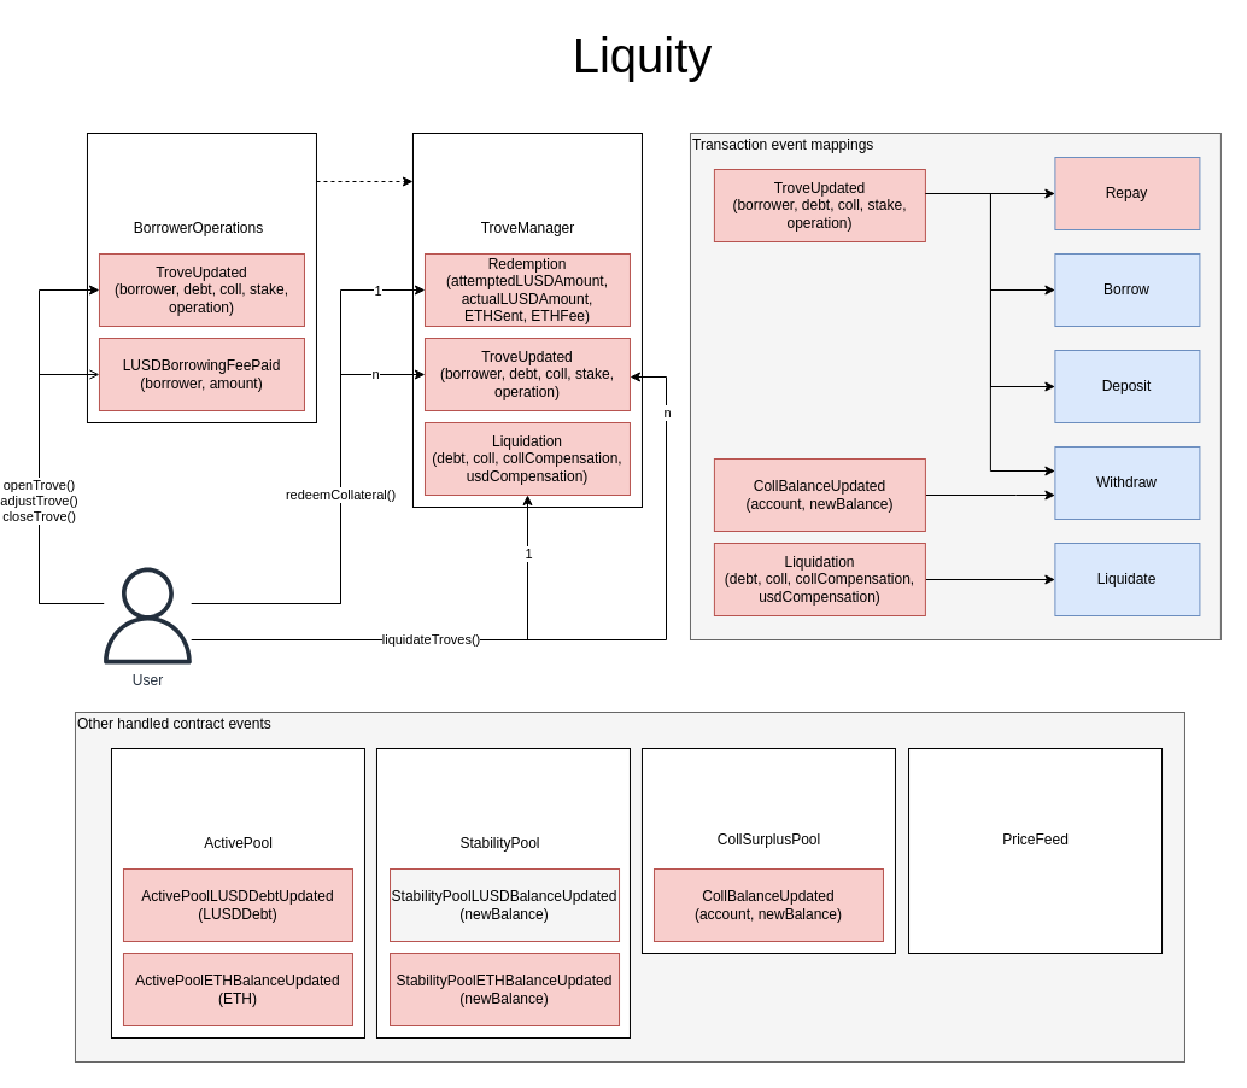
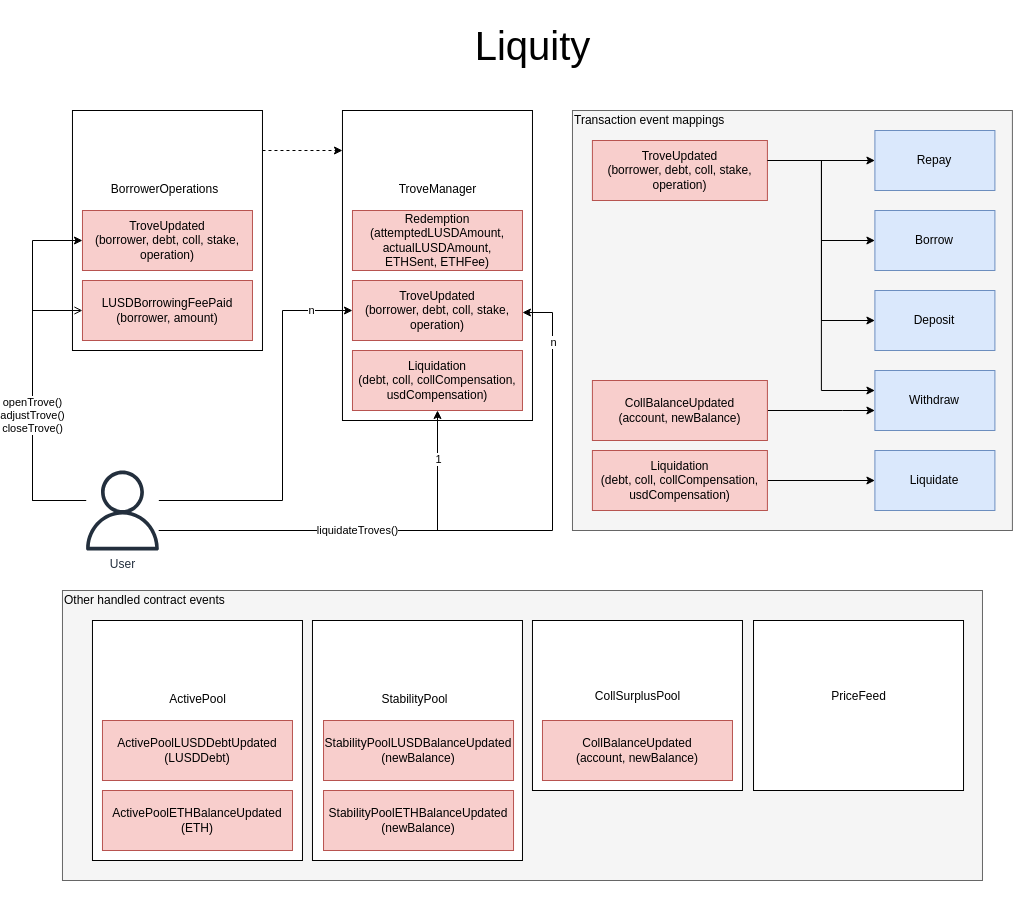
  <mxCell id="0" />
  <mxCell id="1" parent="0" />
  <mxCell id="2" value="" style="rounded=0;whiteSpace=wrap;html=1;fillColor=#f5f5f5;strokeColor=#666666;fontColor=#333333;" vertex="1" parent="1"><mxGeometry x="50.97" y="590" width="920" height="290" as="geometry" /></mxCell>
  <mxCell id="3" value="" style="rounded=0;whiteSpace=wrap;html=1;fillColor=#f5f5f5;fontColor=#333333;strokeColor=#666666;" vertex="1" parent="1"><mxGeometry x="560.97" y="110" width="439.94" height="420" as="geometry" /></mxCell>
  <mxCell id="4" value="" style="rounded=0;whiteSpace=wrap;html=1;" parent="1" vertex="1"><mxGeometry x="330.97" y="110" width="190" height="310" as="geometry" /></mxCell>
  <mxCell id="5" value="n" style="edgeStyle=orthogonalEdgeStyle;rounded=0;orthogonalLoop=1;jettySize=auto;html=1;startArrow=none;startFill=0;" edge="1" parent="1" source="44" target="20"><mxGeometry x="0.786" relative="1" as="geometry"><Array as="points"><mxPoint x="270.97" y="500" /><mxPoint x="270.97" y="310" /></Array><mxPoint as="offset" /></mxGeometry></mxCell>
  <mxCell id="6" value="" style="edgeStyle=orthogonalEdgeStyle;rounded=0;orthogonalLoop=1;jettySize=auto;html=1;dashed=1;" parent="1" source="33" target="4" edge="1"><mxGeometry relative="1" as="geometry"><Array as="points"><mxPoint x="290.97" y="150" /><mxPoint x="290.97" y="150" /></Array></mxGeometry></mxCell>
  <mxCell id="7" style="edgeStyle=orthogonalEdgeStyle;rounded=0;orthogonalLoop=1;jettySize=auto;html=1;entryX=0;entryY=0.5;entryDx=0;entryDy=0;endArrow=classic;endFill=1;" parent="1" source="10" target="12" edge="1"><mxGeometry relative="1" as="geometry"><Array as="points"><mxPoint x="809.97" y="160" /><mxPoint x="809.97" y="240" /></Array></mxGeometry></mxCell>
  <mxCell id="8" style="edgeStyle=orthogonalEdgeStyle;rounded=0;orthogonalLoop=1;jettySize=auto;html=1;entryX=0;entryY=0.5;entryDx=0;entryDy=0;endArrow=classic;endFill=1;" parent="1" source="10" target="13" edge="1"><mxGeometry relative="1" as="geometry"><Array as="points"><mxPoint x="809.97" y="160" /><mxPoint x="809.97" y="320" /></Array></mxGeometry></mxCell>
  <mxCell id="9" style="edgeStyle=orthogonalEdgeStyle;rounded=0;orthogonalLoop=1;jettySize=auto;html=1;endArrow=classic;endFill=1;" parent="1" source="10" target="14" edge="1"><mxGeometry relative="1" as="geometry"><Array as="points"><mxPoint x="809.91" y="160" /><mxPoint x="809.91" y="390" /></Array></mxGeometry></mxCell>
  <mxCell id="10" value="TroveUpdated&lt;br&gt;(borrower, debt, coll, stake, operation)" style="rounded=0;whiteSpace=wrap;html=1;fillColor=#f8cecc;strokeColor=#b85450;" parent="1" vertex="1"><mxGeometry x="580.91" y="140" width="175" height="60" as="geometry" /></mxCell>
- <mxCell id="11" value="Repay" style="whiteSpace=wrap;html=1;fillColor=#f8cecc;strokeColor=#6c8ebf;rounded=0;" parent="1" vertex="1"><mxGeometry x="863.41" y="130" width="120" height="60" as="geometry" /></mxCell>
+ <mxCell id="11" value="Repay" style="whiteSpace=wrap;html=1;fillColor=#dae8fc;strokeColor=#6c8ebf;rounded=0;" parent="1" vertex="1"><mxGeometry x="863.41" y="130" width="120" height="60" as="geometry" /></mxCell>
  <mxCell id="12" value="Borrow" style="whiteSpace=wrap;html=1;fillColor=#dae8fc;strokeColor=#6c8ebf;rounded=0;" parent="1" vertex="1"><mxGeometry x="863.41" y="210" width="120" height="60" as="geometry" /></mxCell>
  <mxCell id="13" value="Deposit" style="whiteSpace=wrap;html=1;fillColor=#dae8fc;strokeColor=#6c8ebf;rounded=0;" parent="1" vertex="1"><mxGeometry x="863.41" y="290" width="120" height="60" as="geometry" /></mxCell>
  <mxCell id="14" value="Withdraw" style="whiteSpace=wrap;html=1;fillColor=#dae8fc;strokeColor=#6c8ebf;rounded=0;" parent="1" vertex="1"><mxGeometry x="863.41" y="370" width="120" height="60" as="geometry" /></mxCell>
  <mxCell id="15" value="" style="edgeStyle=orthogonalEdgeStyle;rounded=0;orthogonalLoop=1;jettySize=auto;html=1;endArrow=classic;endFill=1;" parent="1" source="16" target="17" edge="1"><mxGeometry relative="1" as="geometry" /></mxCell>
  <mxCell id="16" value="Liquidation&lt;br&gt;(debt, coll, collCompensation, usdCompensation)" style="rounded=0;whiteSpace=wrap;html=1;fillColor=#f8cecc;strokeColor=#b85450;" parent="1" vertex="1"><mxGeometry x="580.91" y="450" width="175" height="60" as="geometry" /></mxCell>
  <mxCell id="17" value="Liquidate" style="whiteSpace=wrap;html=1;fillColor=#dae8fc;strokeColor=#6c8ebf;rounded=0;" parent="1" vertex="1"><mxGeometry x="863.41" y="450" width="120" height="60" as="geometry" /></mxCell>
  <mxCell id="18" value="" style="edgeStyle=orthogonalEdgeStyle;rounded=0;orthogonalLoop=1;jettySize=auto;html=1;endArrow=classic;endFill=1;" parent="1" source="10" target="11" edge="1"><mxGeometry relative="1" as="geometry"><Array as="points"><mxPoint x="770.97" y="160" /><mxPoint x="770.97" y="160" /></Array></mxGeometry></mxCell>
  <mxCell id="19" value="Liquidation&lt;br&gt;(debt, coll, collCompensation, usdCompensation)" style="rounded=0;whiteSpace=wrap;html=1;fillColor=#f8cecc;strokeColor=#b85450;" parent="1" vertex="1"><mxGeometry x="340.97" y="350" width="170" height="60" as="geometry" /></mxCell>
  <mxCell id="20" value="TroveUpdated&lt;br&gt;(borrower, debt, coll, stake, operation)" style="rounded=0;whiteSpace=wrap;html=1;fillColor=#f8cecc;strokeColor=#b85450;" parent="1" vertex="1"><mxGeometry x="340.97" y="280" width="170" height="60" as="geometry" /></mxCell>
  <mxCell id="21" value="TroveManager" style="shape=image;html=1;verticalAlign=top;verticalLabelPosition=bottom;labelBackgroundColor=#ffffff;imageAspect=0;aspect=fixed;image=https://cdn2.iconfinder.com/data/icons/essential-web-4/50/content-form-contract-article-paper-128.png" parent="1" vertex="1"><mxGeometry x="398.47" y="120" width="55" height="55" as="geometry" /></mxCell>
  <mxCell id="22" value="Redemption&lt;br&gt;(attemptedLUSDAmount,&lt;br&gt;actualLUSDAmount,&lt;br&gt;ETHSent, ETHFee)" style="rounded=0;whiteSpace=wrap;html=1;fillColor=#f8cecc;strokeColor=#b85450;" vertex="1" parent="1"><mxGeometry x="340.97" y="210" width="170" height="60" as="geometry" /></mxCell>
  <mxCell id="23" value="" style="rounded=0;whiteSpace=wrap;html=1;container=0;" vertex="1" parent="1"><mxGeometry x="300.97" y="620" width="210" height="240" as="geometry" /></mxCell>
  <mxCell id="24" value="StabilityPool" style="shape=image;html=1;verticalAlign=top;verticalLabelPosition=bottom;labelBackgroundColor=none;imageAspect=0;aspect=fixed;image=https://cdn2.iconfinder.com/data/icons/essential-web-4/50/content-form-contract-article-paper-128.png;imageBackground=none;" vertex="1" parent="1"><mxGeometry x="375.575" y="629.667" width="55" height="55" as="geometry" /></mxCell>
  <mxCell id="25" value="" style="rounded=0;whiteSpace=wrap;html=1;" vertex="1" parent="1"><mxGeometry x="80.97" y="620" width="210" height="240" as="geometry" /></mxCell>
  <mxCell id="26" value="ActivePool" style="shape=image;html=1;verticalAlign=top;verticalLabelPosition=bottom;labelBackgroundColor=none;imageAspect=0;aspect=fixed;image=https://cdn2.iconfinder.com/data/icons/essential-web-4/50/content-form-contract-article-paper-128.png" vertex="1" parent="1"><mxGeometry x="158.47" y="629.67" width="55" height="55" as="geometry" /></mxCell>
  <mxCell id="27" value="ActivePoolLUSDDebtUpdated&lt;br&gt;(LUSDDebt)" style="rounded=0;whiteSpace=wrap;html=1;fillColor=#f8cecc;strokeColor=#b85450;" vertex="1" parent="1"><mxGeometry x="90.97" y="720" width="190" height="60" as="geometry" /></mxCell>
  <mxCell id="28" value="ActivePoolETHBalanceUpdated&lt;br&gt;(ETH)" style="rounded=0;whiteSpace=wrap;html=1;fillColor=#f8cecc;strokeColor=#b85450;" vertex="1" parent="1"><mxGeometry x="90.97" y="790" width="190" height="60" as="geometry" /></mxCell>
- <mxCell id="29" value="redeemCollateral()" style="edgeStyle=orthogonalEdgeStyle;rounded=0;orthogonalLoop=1;jettySize=auto;html=1;entryX=0;entryY=0.5;entryDx=0;entryDy=0;endArrow=classic;endFill=1;" parent="1" source="44" target="22" edge="1"><mxGeometry x="-0.058" relative="1" as="geometry"><Array as="points"><mxPoint x="270.97" y="500" /><mxPoint x="270.97" y="240" /></Array><mxPoint as="offset" /></mxGeometry></mxCell>
- <mxCell id="30" value="1" style="edgeLabel;html=1;align=center;verticalAlign=middle;resizable=0;points=[];" vertex="1" connectable="0" parent="29"><mxGeometry x="0.781" y="-1" relative="1" as="geometry"><mxPoint x="10" y="-1" as="offset" /></mxGeometry></mxCell>
  <mxCell id="31" value="" style="rounded=0;whiteSpace=wrap;html=1;" vertex="1" parent="1"><mxGeometry x="742.02" y="620" width="210" height="170" as="geometry" /></mxCell>
  <mxCell id="32" value="PriceFeed" style="shape=image;html=1;verticalAlign=top;verticalLabelPosition=bottom;labelBackgroundColor=#ffffff;imageAspect=0;aspect=fixed;image=https://cdn2.iconfinder.com/data/icons/essential-web-4/50/content-form-contract-article-paper-128.png" vertex="1" parent="1"><mxGeometry x="819.52" y="626.67" width="55" height="55" as="geometry" /></mxCell>
  <mxCell id="33" value="" style="rounded=0;whiteSpace=wrap;html=1;" parent="1" vertex="1"><mxGeometry x="60.97" y="110" width="190" height="240" as="geometry" /></mxCell>
  <mxCell id="34" value="BorrowerOperations" style="shape=image;html=1;verticalAlign=top;verticalLabelPosition=bottom;labelBackgroundColor=#ffffff;imageAspect=0;aspect=fixed;image=https://cdn2.iconfinder.com/data/icons/essential-web-4/50/content-form-contract-article-paper-128.png" parent="1" vertex="1"><mxGeometry x="125.97" y="120" width="55" height="55" as="geometry" /></mxCell>
  <mxCell id="35" value="TroveUpdated&lt;br&gt;(borrower, debt, coll, stake, operation)" style="rounded=0;whiteSpace=wrap;html=1;fillColor=#f8cecc;strokeColor=#b85450;" parent="1" vertex="1"><mxGeometry x="70.97" y="210" width="170" height="60" as="geometry" /></mxCell>
  <mxCell id="36" value="LUSDBorrowingFeePaid&lt;br&gt;(borrower, amount)" style="rounded=0;whiteSpace=wrap;html=1;fillColor=#f8cecc;strokeColor=#b85450;" parent="1" vertex="1"><mxGeometry x="70.97" y="280" width="170" height="60" as="geometry" /></mxCell>
  <mxCell id="37" style="edgeStyle=orthogonalEdgeStyle;rounded=0;orthogonalLoop=1;jettySize=auto;html=1;endArrow=open;endFill=1;" parent="1" source="44" target="36" edge="1"><mxGeometry relative="1" as="geometry"><Array as="points"><mxPoint x="20.97" y="500" /><mxPoint x="20.97" y="310" /></Array></mxGeometry></mxCell>
  <mxCell id="38" value="openTrove()&lt;br&gt;adjustTrove()&lt;br&gt;closeTrove()" style="edgeStyle=orthogonalEdgeStyle;rounded=0;orthogonalLoop=1;jettySize=auto;html=1;" parent="1" source="44" target="35" edge="1"><mxGeometry x="-0.236" relative="1" as="geometry"><mxPoint x="-92.666" y="160" as="sourcePoint" /><mxPoint x="10.97" y="160" as="targetPoint" /><Array as="points"><mxPoint x="20.97" y="500" /><mxPoint x="20.97" y="240" /></Array><mxPoint as="offset" /></mxGeometry></mxCell>
  <mxCell id="39" value="" style="rounded=0;whiteSpace=wrap;html=1;" vertex="1" parent="1"><mxGeometry x="520.97" y="620" width="210" height="170" as="geometry" /></mxCell>
  <mxCell id="40" value="CollSurplusPool" style="shape=image;html=1;verticalAlign=top;verticalLabelPosition=bottom;labelBackgroundColor=none;imageAspect=0;aspect=fixed;image=https://cdn2.iconfinder.com/data/icons/essential-web-4/50/content-form-contract-article-paper-128.png" vertex="1" parent="1"><mxGeometry x="598.47" y="626.67" width="55" height="55" as="geometry" /></mxCell>
  <mxCell id="41" value="CollBalanceUpdated&lt;br&gt;(account, newBalance)" style="rounded=0;whiteSpace=wrap;html=1;fillColor=#f8cecc;strokeColor=#b85450;" vertex="1" parent="1"><mxGeometry x="530.97" y="720" width="190" height="60" as="geometry" /></mxCell>
  <mxCell id="42" style="edgeStyle=orthogonalEdgeStyle;rounded=0;orthogonalLoop=1;jettySize=auto;html=1;startArrow=none;startFill=0;" edge="1" parent="1" source="44" target="20"><mxGeometry relative="1" as="geometry"><Array as="points"><mxPoint x="540.97" y="530" /><mxPoint x="540.97" y="312" /></Array></mxGeometry></mxCell>
  <mxCell id="43" value="n" style="edgeLabel;html=1;align=center;verticalAlign=middle;resizable=0;points=[];" vertex="1" connectable="0" parent="42"><mxGeometry x="0.831" relative="1" as="geometry"><mxPoint y="5" as="offset" /></mxGeometry></mxCell>
  <mxCell id="44" value="User" style="sketch=0;outlineConnect=0;fontColor=#232F3E;gradientColor=none;fillColor=#232F3D;strokeColor=none;dashed=0;verticalLabelPosition=bottom;verticalAlign=top;align=center;html=1;fontSize=12;fontStyle=0;aspect=fixed;pointerEvents=1;shape=mxgraph.aws4.user;" parent="1" vertex="1"><mxGeometry x="70.97" y="470" width="80" height="80" as="geometry" /></mxCell>
  <mxCell id="45" value="liquidateTroves()" style="edgeStyle=orthogonalEdgeStyle;rounded=0;orthogonalLoop=1;jettySize=auto;html=1;endArrow=classic;endFill=1;" parent="1" source="44" target="19" edge="1"><mxGeometry relative="1" as="geometry"><Array as="points"><mxPoint x="425.97" y="530" /></Array></mxGeometry></mxCell>
  <mxCell id="46" value="1" style="edgeLabel;html=1;align=center;verticalAlign=middle;resizable=0;points=[];" vertex="1" connectable="0" parent="45"><mxGeometry x="0.686" y="-1" relative="1" as="geometry"><mxPoint x="-1" y="-14" as="offset" /></mxGeometry></mxCell>
  <mxCell id="47" value="StabilityPoolETHBalanceUpdated&lt;br&gt;(newBalance)" style="rounded=0;whiteSpace=wrap;html=1;fillColor=#f8cecc;strokeColor=#b85450;" vertex="1" parent="1"><mxGeometry x="312.023" y="790" width="190" height="60" as="geometry" /></mxCell>
- <mxCell id="48" value="StabilityPoolLUSDBalanceUpdated&lt;br&gt;(newBalance)" style="rounded=0;whiteSpace=wrap;html=1;fillColor=#f5f5f5;strokeColor=#b85450;" vertex="1" parent="1"><mxGeometry x="312.023" y="719.997" width="190" height="60" as="geometry" /></mxCell>
+ <mxCell id="48" value="StabilityPoolLUSDBalanceUpdated&lt;br&gt;(newBalance)" style="rounded=0;whiteSpace=wrap;html=1;fillColor=#f8cecc;strokeColor=#b85450;" vertex="1" parent="1"><mxGeometry x="312.023" y="719.997" width="190" height="60" as="geometry" /></mxCell>
  <mxCell id="49" style="edgeStyle=orthogonalEdgeStyle;rounded=0;orthogonalLoop=1;jettySize=auto;html=1;startArrow=none;startFill=0;" edge="1" parent="1" source="50" target="14"><mxGeometry relative="1" as="geometry"><Array as="points"><mxPoint x="830.91" y="410" /><mxPoint x="830.91" y="410" /></Array></mxGeometry></mxCell>
  <mxCell id="50" value="CollBalanceUpdated&lt;br&gt;(account, newBalance)" style="rounded=0;whiteSpace=wrap;html=1;fillColor=#f8cecc;strokeColor=#b85450;" vertex="1" parent="1"><mxGeometry x="580.91" y="380" width="175" height="60" as="geometry" /></mxCell>
  <mxCell id="51" value="Other handled contract events" style="text;html=1;align=left;verticalAlign=middle;resizable=0;points=[];autosize=1;strokeColor=none;fillColor=none;" vertex="1" parent="1"><mxGeometry x="50.97" y="590" width="180" height="20" as="geometry" /></mxCell>
  <mxCell id="52" value="Transaction event mappings" style="text;html=1;align=left;verticalAlign=middle;resizable=0;points=[];autosize=1;strokeColor=none;fillColor=none;" vertex="1" parent="1"><mxGeometry x="560.97" y="110" width="170" height="20" as="geometry" /></mxCell>
  <mxCell id="53" value="Liquity" style="text;html=1;align=center;verticalAlign=middle;resizable=0;points=[];autosize=1;strokeColor=none;fillColor=none;fontSize=40;" vertex="1" parent="1"><mxGeometry x="456" y="20" width="130" height="50" as="geometry" /></mxCell>
